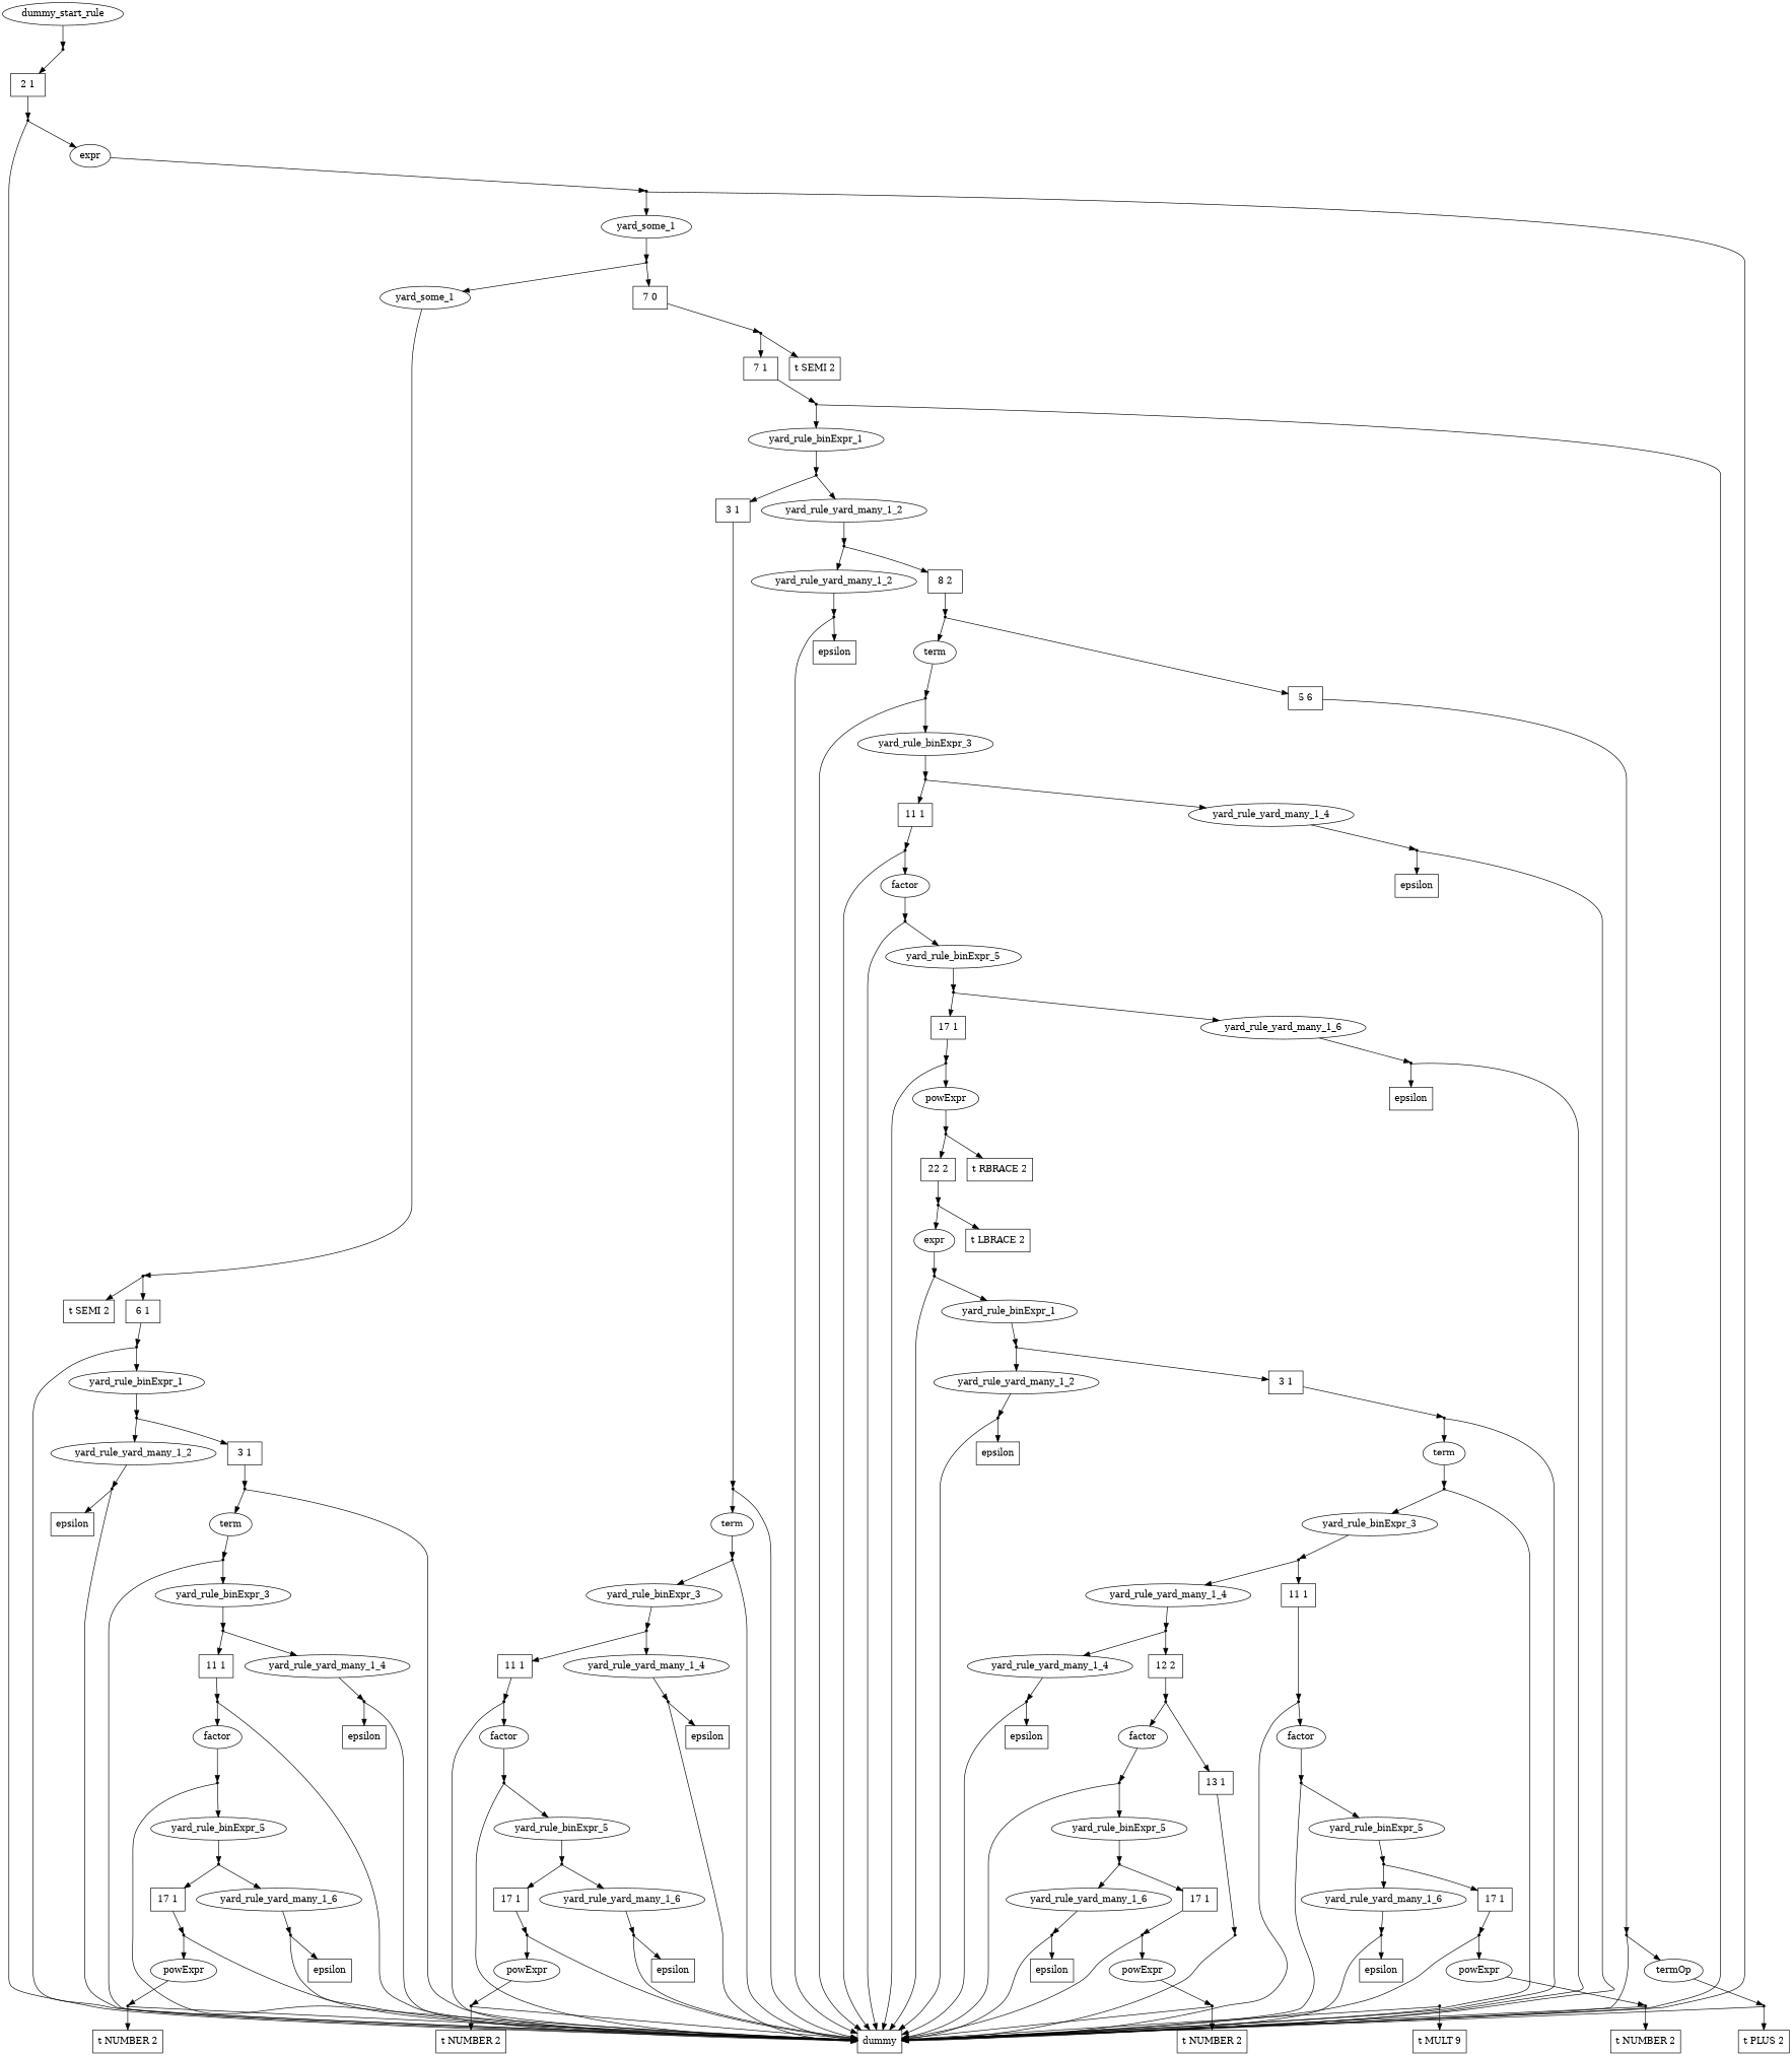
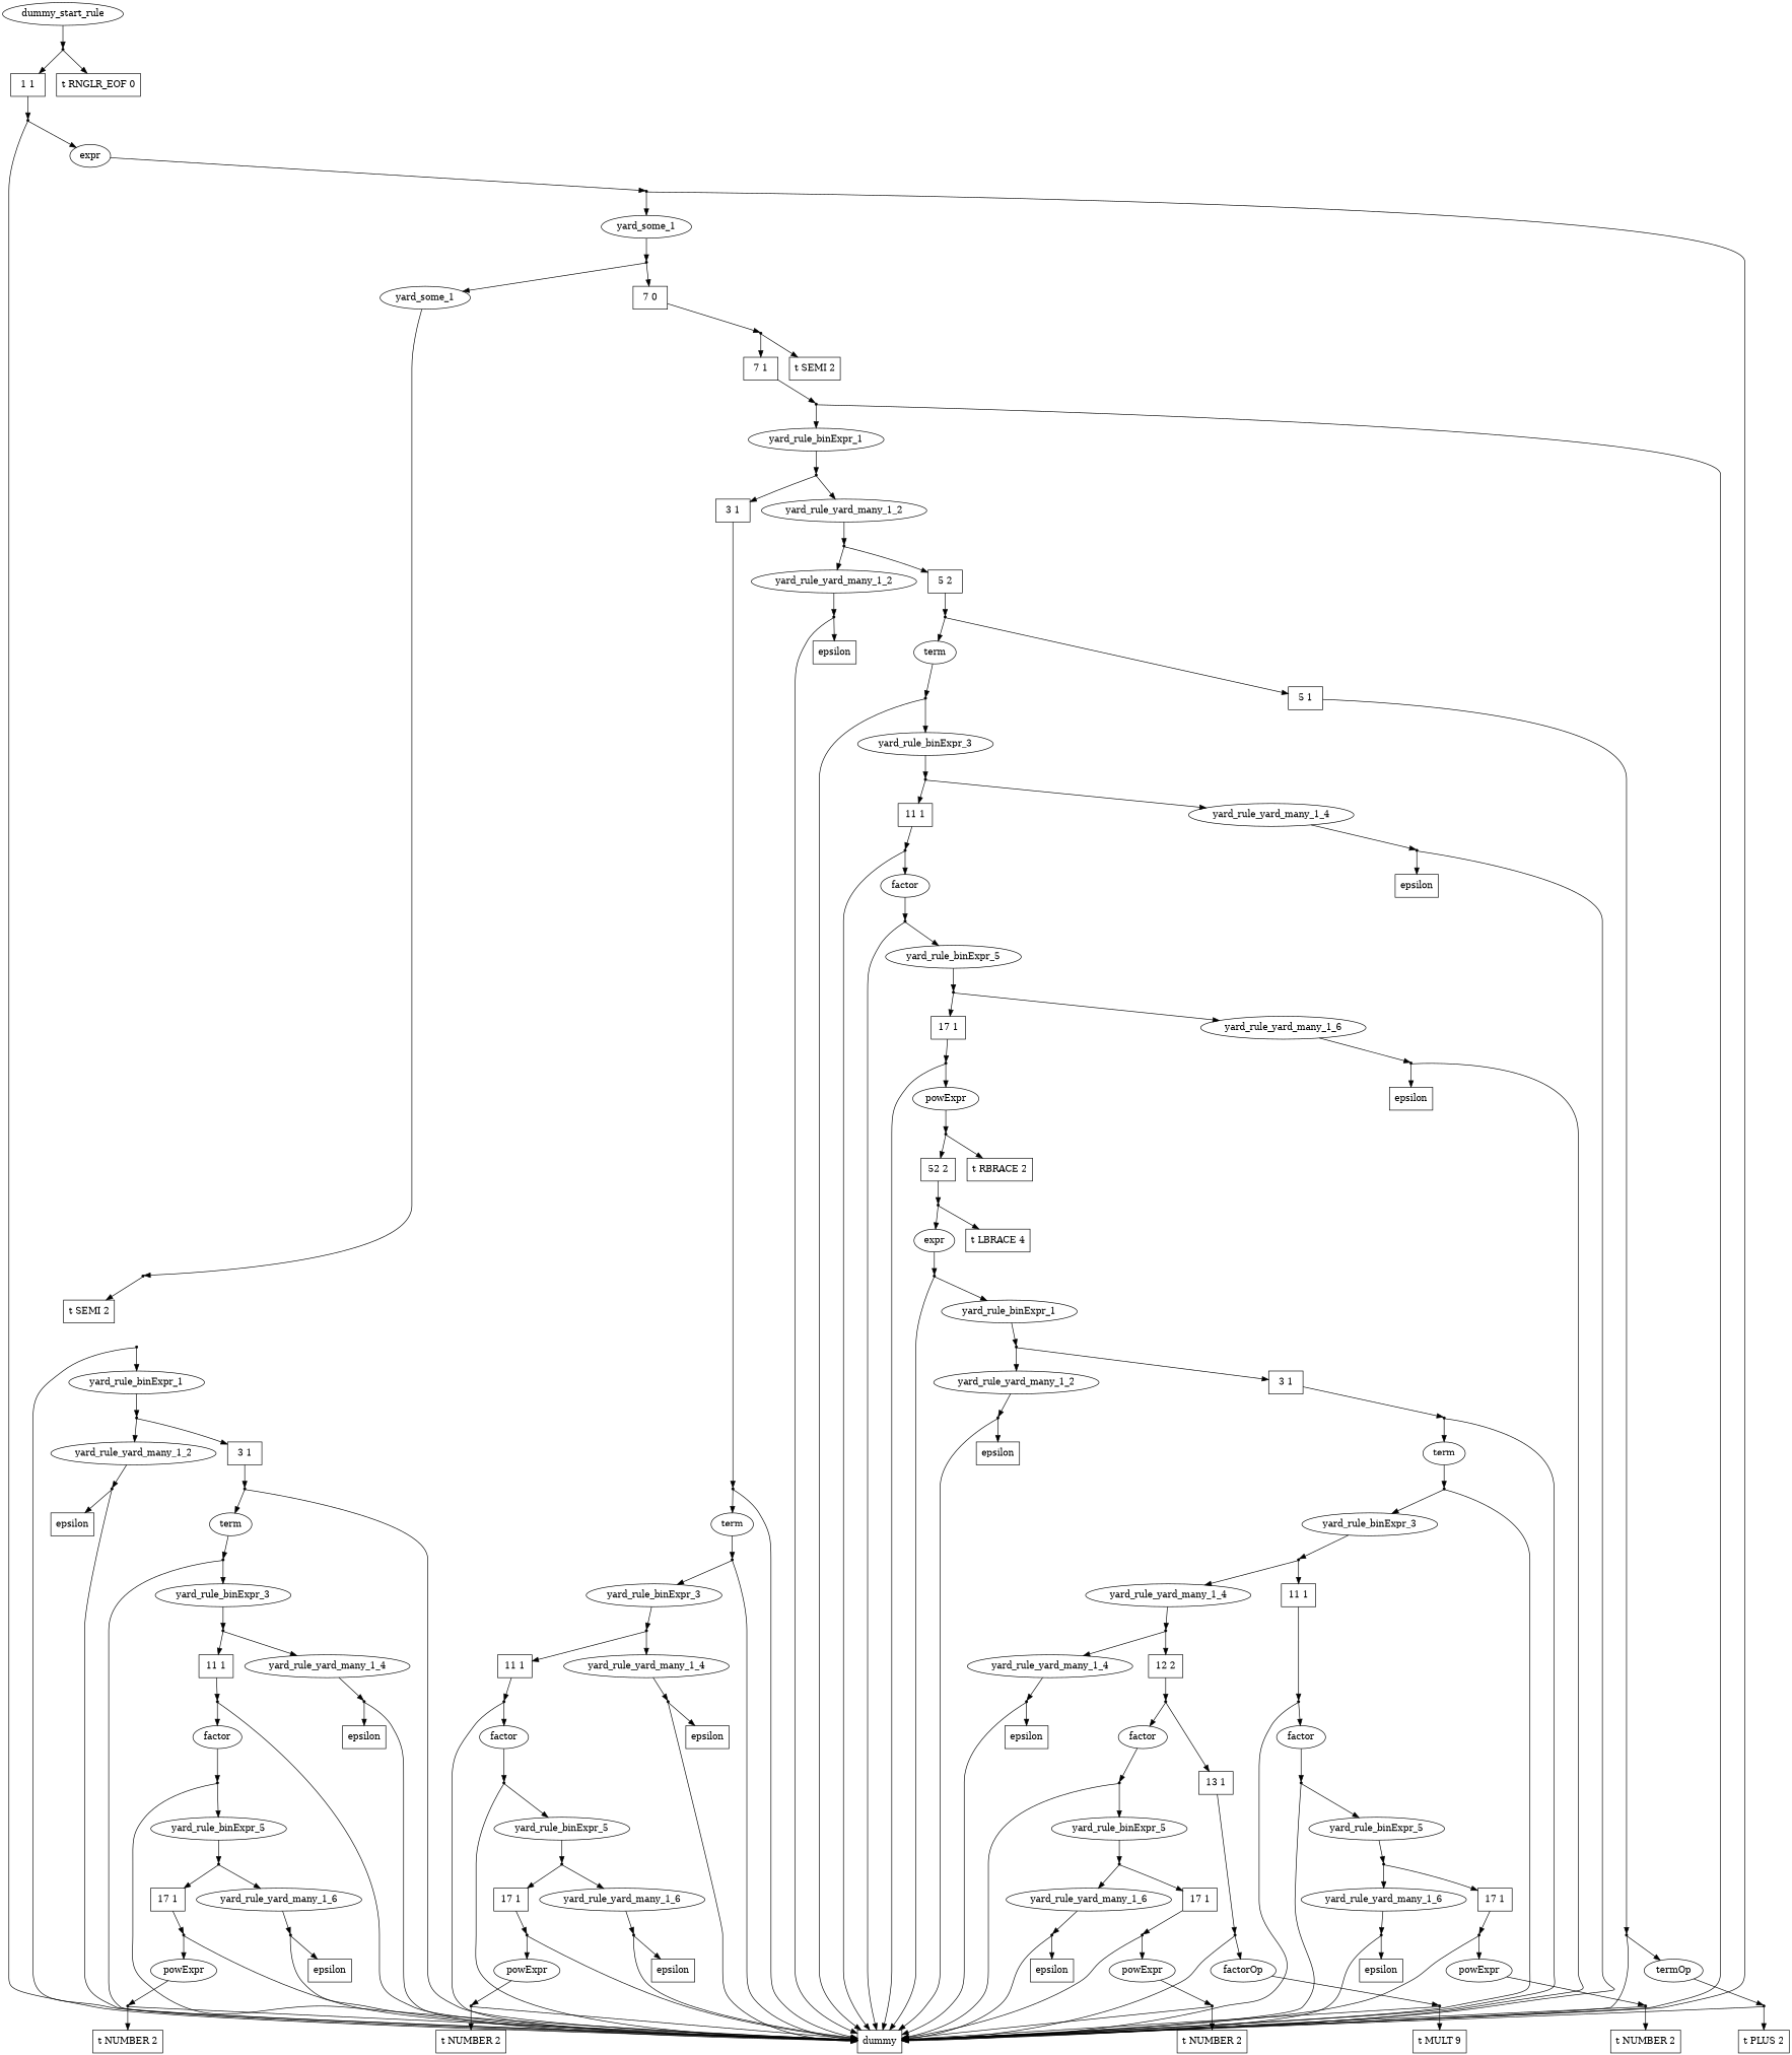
  digraph {
    node [shape=point]
    n1 [label=dummy_start_rule shape=oval]
    1
-   n3 [label="2 1" shape=box]
+   n3 [label="1 1" shape=box]
+   n4 [label="t RNGLR_EOF 0" shape=box]
    4
    n6 [label=dummy shape=box]
    n7 [label=expr shape=oval]
    7
    n9 [label=yard_some_1 shape=oval]
    9
    n11 [label="7 0" shape=box]
    n12 [label=yard_some_1 shape=oval]
    12
    13
    n15 [label="7 1" shape=box]
    n16 [label="t SEMI 2" shape=box]
-   n17 [label="6 1" shape=box]
    n18 [label="t SEMI 2" shape=box]
    18
    19
    n21 [label=yard_rule_binExpr_1 shape=oval]
    n22 [label=yard_rule_binExpr_1 shape=oval]
    22
    23
    n25 [label="3 1" shape=box]
    n26 [label=yard_rule_yard_many_1_2 shape=oval]
    n27 [label="3 1" shape=box]
    n28 [label=yard_rule_yard_many_1_2 shape=oval]
    28
    29
    30
    31
    n33 [label=term shape=oval]
-   n34 [label="8 2" shape=box]
+   n34 [label="5 2" shape=box]
    n35 [label=yard_rule_yard_many_1_2 shape=oval]
    n36 [label=term shape=oval]
    n37 [label=epsilon shape=box]
    37
    38
    39
    40
    n42 [label=yard_rule_binExpr_3 shape=oval]
-   n43 [label="5 6" shape=box]
+   n43 [label="5 1" shape=box]
    n44 [label=term shape=oval]
    n45 [label=epsilon shape=box]
    n46 [label=yard_rule_binExpr_3 shape=oval]
    46
    47
    48
    49
    n51 [label="11 1" shape=box]
    n52 [label=yard_rule_yard_many_1_4 shape=oval]
    n53 [label=termOp shape=oval]
    n54 [label=yard_rule_binExpr_3 shape=oval]
    n55 [label="11 1" shape=box]
    n56 [label=yard_rule_yard_many_1_4 shape=oval]
    56
    57
    58
    59
    60
    61
    n63 [label=factor shape=oval]
    n64 [label=epsilon shape=box]
    n65 [label="t PLUS 2" shape=box]
    n66 [label="11 1" shape=box]
    n67 [label=yard_rule_yard_many_1_4 shape=oval]
    n68 [label=factor shape=oval]
    n69 [label=epsilon shape=box]
    69
    70
    71
    72
    n74 [label=yard_rule_binExpr_5 shape=oval]
    n75 [label=factor shape=oval]
    n76 [label=epsilon shape=box]
    n77 [label=yard_rule_binExpr_5 shape=oval]
    77
    78
    79
    n81 [label="17 1" shape=box]
    n82 [label=yard_rule_yard_many_1_6 shape=oval]
    n83 [label=yard_rule_binExpr_5 shape=oval]
    n84 [label="17 1" shape=box]
    n85 [label=yard_rule_yard_many_1_6 shape=oval]
    85
    86
    87
    88
    89
    n91 [label=powExpr shape=oval]
    n92 [label=epsilon shape=box]
    n93 [label="17 1" shape=box]
    n94 [label=yard_rule_yard_many_1_6 shape=oval]
    n95 [label=powExpr shape=oval]
    n96 [label=epsilon shape=box]
    96
    97
    98
    99
    n101 [label="t NUMBER 2" shape=box]
    n102 [label=powExpr shape=oval]
    n103 [label=epsilon shape=box]
    n104 [label="t NUMBER 2" shape=box]
    104
-   n106 [label="22 2" shape=box]
+   n106 [label="52 2" shape=box]
    n107 [label="t RBRACE 2" shape=box]
    107
-   n109 [label="t LBRACE 2" shape=box]
+   n109 [label="t LBRACE 4" shape=box]
    n110 [label=expr shape=oval]
    110
    n112 [label=yard_rule_binExpr_1 shape=oval]
    112
    n114 [label="3 1" shape=box]
    n115 [label=yard_rule_yard_many_1_2 shape=oval]
    115
    116
    n118 [label=term shape=oval]
    n119 [label=epsilon shape=box]
    119
    n121 [label=yard_rule_binExpr_3 shape=oval]
    121
    n123 [label="11 1" shape=box]
    n124 [label=yard_rule_yard_many_1_4 shape=oval]
    124
    125
    n127 [label=factor shape=oval]
    n128 [label="12 2" shape=box]
    n129 [label=yard_rule_yard_many_1_4 shape=oval]
    129
    130
    131
    n133 [label=yard_rule_binExpr_5 shape=oval]
    n134 [label="13 1" shape=box]
    n135 [label=factor shape=oval]
    n136 [label=epsilon shape=box]
    136
    137
    138
    n140 [label="17 1" shape=box]
    n141 [label=yard_rule_yard_many_1_6 shape=oval]
+   n142 [label=factorOp shape=oval]
    n143 [label=yard_rule_binExpr_5 shape=oval]
    143
    144
    145
    146
    n148 [label=powExpr shape=oval]
    n149 [label=epsilon shape=box]
    n150 [label="t MULT 9" shape=box]
    n151 [label="17 1" shape=box]
    n152 [label=yard_rule_yard_many_1_6 shape=oval]
    152
    153
    154
    n156 [label="t NUMBER 2" shape=box]
    n157 [label=powExpr shape=oval]
    n158 [label=epsilon shape=box]
    158
    n160 [label="t NUMBER 2" shape=box]
    n1 -> 1
    1 -> n3
+   1 -> n4
    n3 -> 4
    4 -> n6
    4 -> n7
    n7 -> 7
    7 -> n6
    7 -> n9
    n9 -> 9
    9 -> n11
    9 -> n12
    n11 -> 12
    n12 -> 13
    12 -> n15
    12 -> n16
-   13 -> n17
    13 -> n18
    n15 -> 18
-   n17 -> 19
    18 -> n6
    18 -> n21
    19 -> n6
    19 -> n22
    n21 -> 22
    n22 -> 23
    22 -> n25
    22 -> n26
    23 -> n27
    23 -> n28
    n25 -> 28
    n26 -> 29
    n27 -> 30
    n28 -> 31
    28 -> n6
    28 -> n33
    29 -> n34
    29 -> n35
    30 -> n6
    30 -> n36
    31 -> n6
    31 -> n37
    n33 -> 37
    n34 -> 38
    n35 -> 39
    n36 -> 40
    37 -> n6
    37 -> n42
    38 -> n43
    38 -> n44
    39 -> n6
    39 -> n45
    40 -> n6
    40 -> n46
    n42 -> 46
    n43 -> 47
    n44 -> 48
    n46 -> 49
    46 -> n51
    46 -> n52
    47 -> n6
    47 -> n53
    48 -> n6
    48 -> n54
    49 -> n55
    49 -> n56
    n51 -> 56
    n52 -> 57
    n53 -> 58
    n54 -> 59
    n55 -> 60
    n56 -> 61
    56 -> n6
    56 -> n63
    57 -> n6
    57 -> n64
    58 -> n6
    58 -> n65
    59 -> n66
    59 -> n67
    60 -> n6
    60 -> n68
    61 -> n6
    61 -> n69
    n63 -> 69
    n66 -> 70
    n67 -> 71
    n68 -> 72
    69 -> n6
    69 -> n74
    70 -> n6
    70 -> n75
    71 -> n6
    71 -> n76
    72 -> n6
    72 -> n77
    n74 -> 77
    n75 -> 78
    n77 -> 79
    77 -> n81
    77 -> n82
    78 -> n6
    78 -> n83
    79 -> n84
    79 -> n85
    n81 -> 85
    n82 -> 86
    n83 -> 87
    n84 -> 88
    n85 -> 89
    85 -> n6
    85 -> n91
    86 -> n6
    86 -> n92
    87 -> n93
    87 -> n94
    88 -> n6
    88 -> n95
    89 -> n6
    89 -> n96
    n91 -> 96
    n93 -> 97
    n94 -> 98
    n95 -> 99
    96 -> n6
    96 -> n101
    97 -> n6
    97 -> n102
    98 -> n6
    98 -> n103
    99 -> n6
    99 -> n104
    n102 -> 104
    104 -> n106
    104 -> n107
    n106 -> 107
    107 -> n109
    107 -> n110
    n110 -> 110
    110 -> n6
    110 -> n112
    n112 -> 112
    112 -> n114
    112 -> n115
    n114 -> 115
    n115 -> 116
    115 -> n6
    115 -> n118
    116 -> n6
    116 -> n119
    n118 -> 119
    119 -> n6
    119 -> n121
    n121 -> 121
    121 -> n123
    121 -> n124
    n123 -> 124
    n124 -> 125
    124 -> n6
    124 -> n127
    125 -> n128
    125 -> n129
    n127 -> 129
    n128 -> 130
    n129 -> 131
    129 -> n6
    129 -> n133
    130 -> n134
    130 -> n135
    131 -> n6
    131 -> n136
    n133 -> 136
    n134 -> 137
    n135 -> 138
    136 -> n140
    136 -> n141
    137 -> n6
+   137 -> n142
    138 -> n6
    138 -> n143
    n140 -> 143
    n141 -> 144
+   n142 -> 145
    n143 -> 146
    143 -> n6
    143 -> n148
    144 -> n6
    144 -> n149
    145 -> n6
    145 -> n150
    146 -> n151
    146 -> n152
    n148 -> 152
    n151 -> 153
    n152 -> 154
    152 -> n6
    152 -> n156
    153 -> n6
    153 -> n157
    154 -> n6
    154 -> n158
    n157 -> 158
    158 -> n6
    158 -> n160
  }
